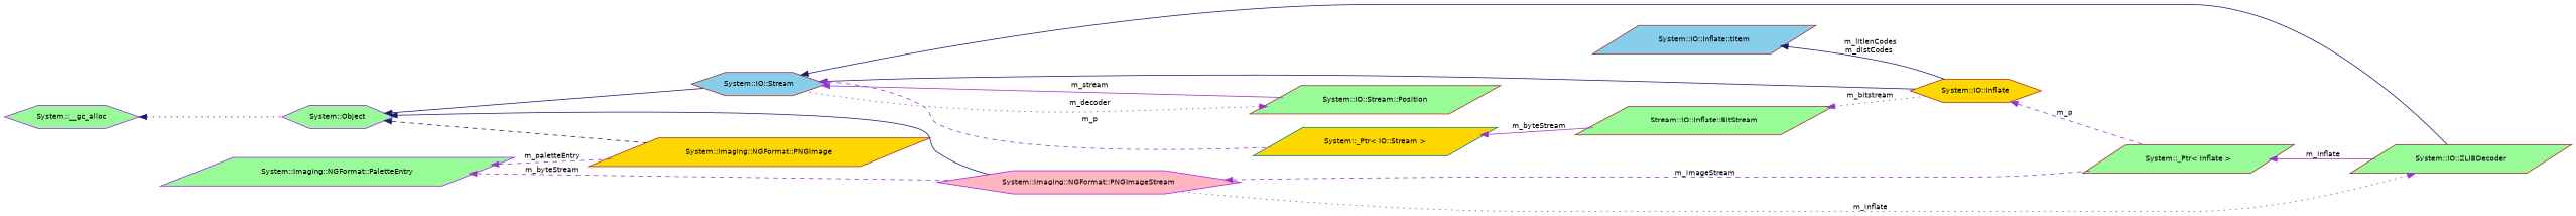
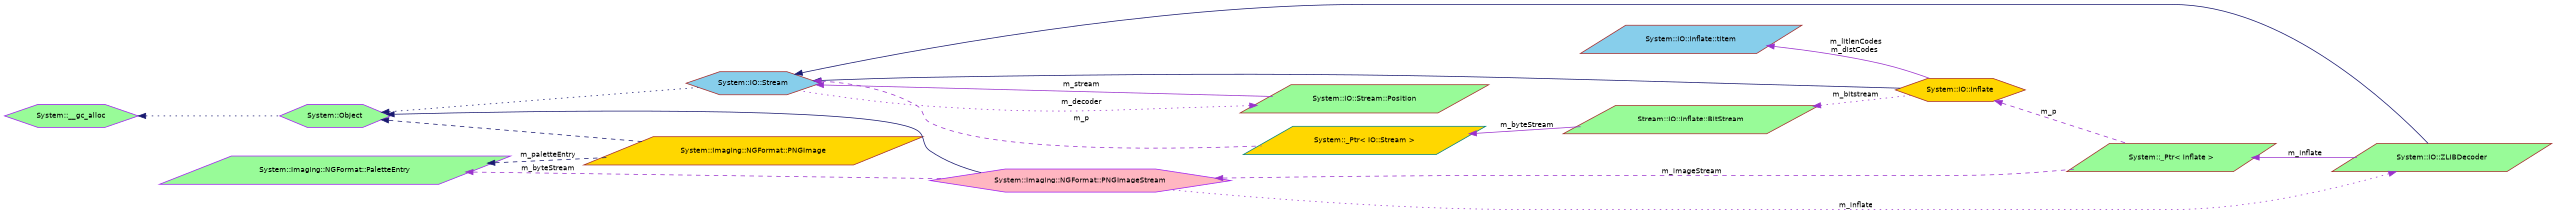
  digraph {
    rankdir=LR
    node [color=brown fillcolor=palegreen fontname=Helvetica fontsize=10 shape=parallelogram style=filled]
    edge [color=darkorchid3 dir=back fontname=Helvetica fontsize=10 labelfontname=Helvetica labelfontsize=10 style=solid]
    n1 [fillcolor=gold fontcolor=black height=0.2 label="System::Imaging::NGFormat::PNGImage" width=0.4]
    n2 [color=purple height=0.2 label="System::Object" shape=hexagon width=0.4]
    n3 [color=purple fillcolor=lightpink height=0.2 label="System::Imaging::NGFormat::PNGImageStream" shape=hexagon width=0.4]
    n4 [fillcolor=skyblue height=0.2 label="System::IO::Stream" shape=hexagon width=0.4]
    n5 [height=0.2 label="System::_Ptr\< Inflate \>" width=0.4]
    n6 [height=0.2 label="System::IO::ZLIBDecoder" width=0.4]
    n7 [height=0.2 label="System::IO::Stream::Position" width=0.4]
    n8 [fillcolor=gold height=0.2 label="System::IO::Inflate" shape=hexagon width=0.4]
    n9 [color=teal fillcolor=gold height=0.2 label="System::_Ptr\< IO::Stream \>" width=0.4]
    n10 [color=purple height=0.2 label="System::__gc_alloc" shape=hexagon width=0.4]
    n11 [color=purple height=0.2 label="System::Imaging::NGFormat::PaletteEntry" width=0.4]
    n12 [height=0.2 label="Stream::IO::Inflate::BitStream" width=0.4]
    n13 [fillcolor=skyblue height=0.2 label="System::IO::Inflate::titem" width=0.4]
    n2 -> n1 [color=midnightblue style=dashed]
    n2 -> n3 [color=midnightblue]
-   n2 -> n4 [color=midnightblue]
+   n2 -> n4 [color=midnightblue style=dotted]
    n3 -> n5 [label=" m_imageStream" style=dashed]
    n4 -> n6 [color=midnightblue]
    n4 -> n7 [label=" m_stream"]
    n4 -> n8 [color=midnightblue]
    n4 -> n9 [label=" m_p" style=dashed]
    n5 -> n6 [label=" m_inflate"]
    n6 -> n3 [label=" m_inflate" style=dotted]
    n7 -> n4 [label=" m_decoder" style=dotted]
    n8 -> n5 [label=" m_p" style=dashed]
    n9 -> n12 [label=" m_byteStream"]
    n10 -> n2 [color=midnightblue style=dotted]
-   n11 -> n1 [label=" m_paletteEntry" style=dashed]
+   n11 -> n1 [color=midnightblue label=" m_paletteEntry" style=dashed]
    n11 -> n3 [label=" m_byteStream" style=dashed]
    n12 -> n8 [label=" m_bitstream" style=dotted]
-   n13 -> n8 [color=midnightblue label=" m_litlenCodes\nm_distCodes"]
+   n13 -> n8 [label=" m_litlenCodes\nm_distCodes"]
  }
